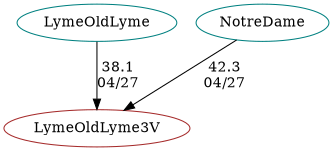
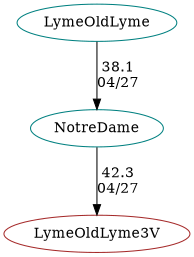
  digraph {
    node [color=teal]
    edge [random=random style=solid]
    n1 [color=brown label=LymeOldLyme3V]
    LymeOldLyme
    NotreDame
-   LymeOldLyme -> n1 [label="38.1\n04/27" weight=62]
+   LymeOldLyme -> NotreDame [label="38.1\n04/27" weight=62]
    NotreDame -> n1 [label="42.3\n04/27" weight=58]
  }
